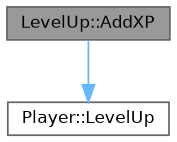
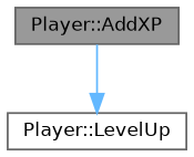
  digraph {
    rankdir=TB
    node [fontname=Helvetica fontsize=10 shape=box style=filled]
-   n1 [color=gray40 fillcolor=grey60 fontcolor=black height=0.2 label="LevelUp::AddXP" width=0.4]
+   n1 [color=gray40 fillcolor=grey60 fontcolor=black height=0.2 label="Player::AddXP" width=0.4]
    n2 [color=grey40 fillcolor=white height=0.2 label="Player::LevelUp" width=0.4]
    n1 -> n2 [color=steelblue1 fontname=Helvetica fontsize=10 labelfontname=Helvetica labelfontsize=10 style=solid]
  }
